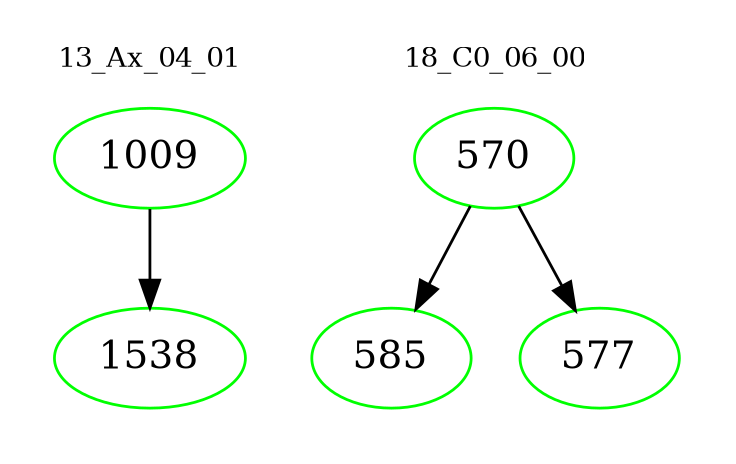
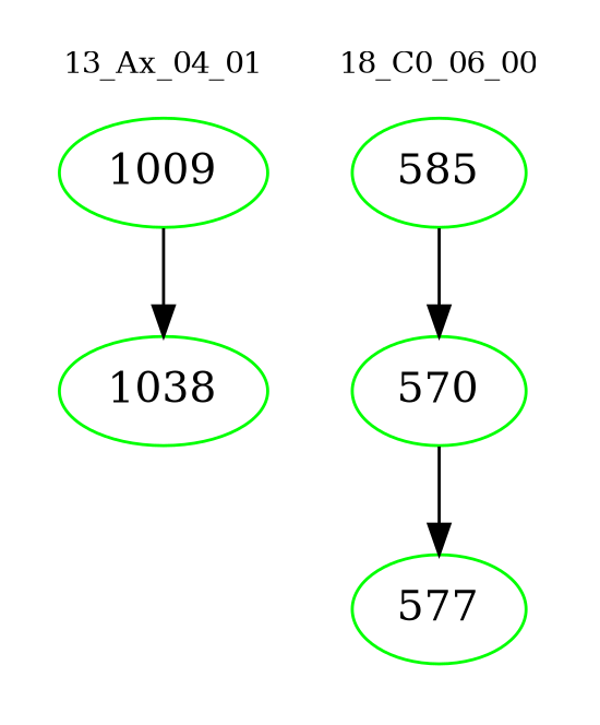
  digraph {
    node [color=green]
    edge [color=black]
    n1 [label=1009]
-   n2 [label=1538]
+   n2 [label=1038]
    n3 [label=570]
    n4 [label=585]
    n5 [label=577]
    subgraph cluster_1 {
      color=white
      fontsize=10
      label="13_Ax_04_01"
      n1
      n2
    }
    subgraph cluster_2 {
      color=white
      fontsize=10
      label="18_C0_06_00"
      n3
      n4
      n5
    }
    n1 -> n2
-   n3 -> n4
+   n4 -> n3
    n3 -> n5
  }
